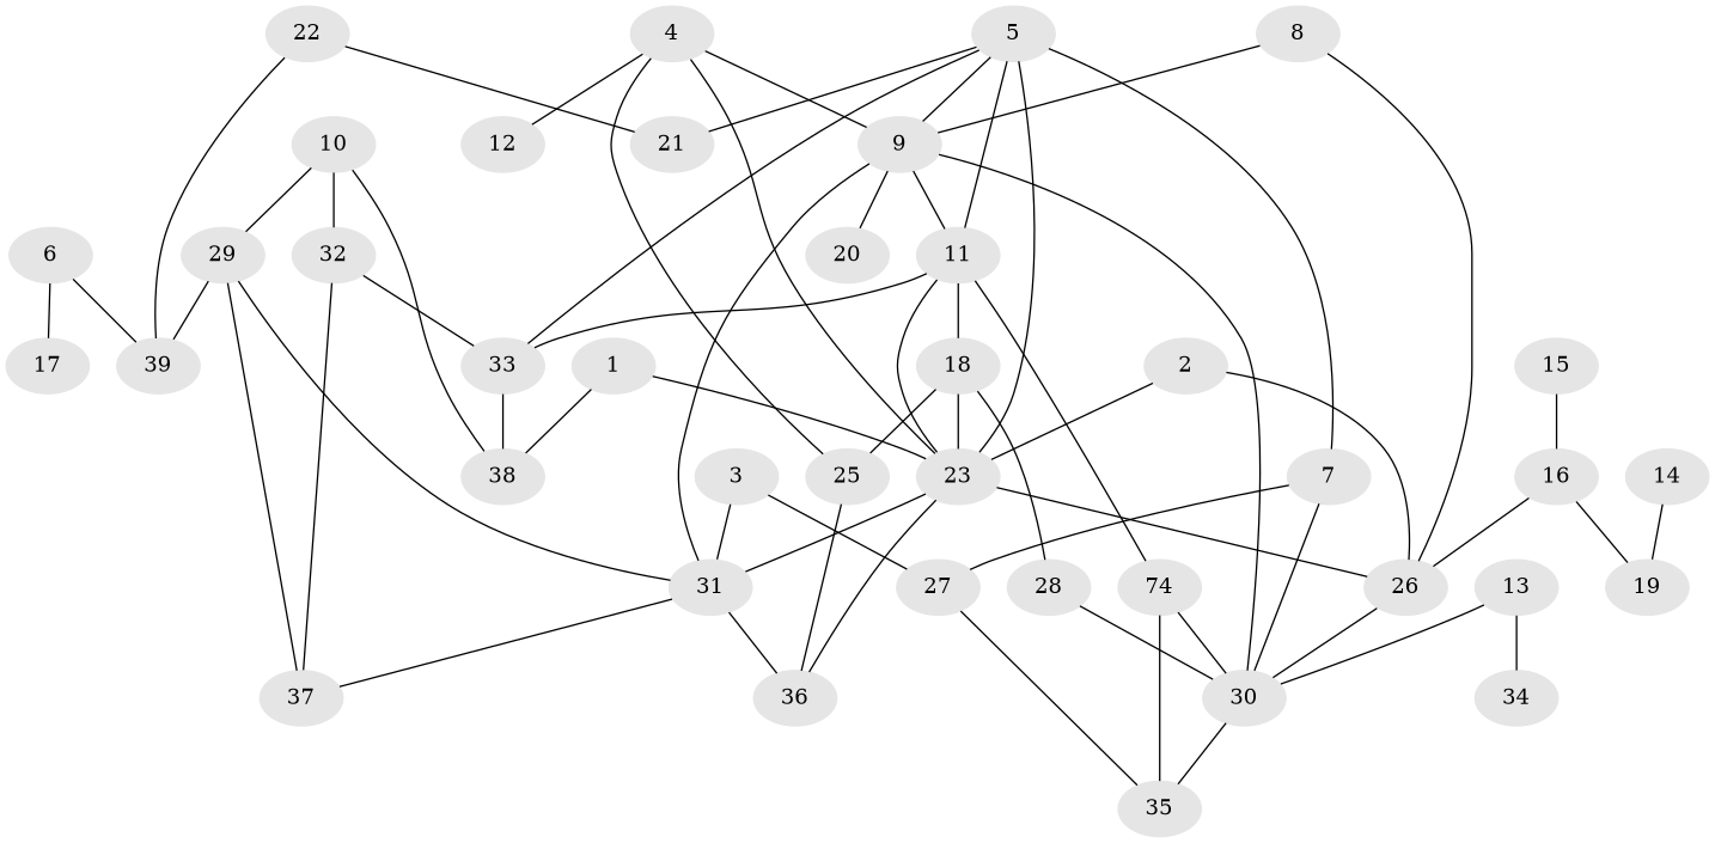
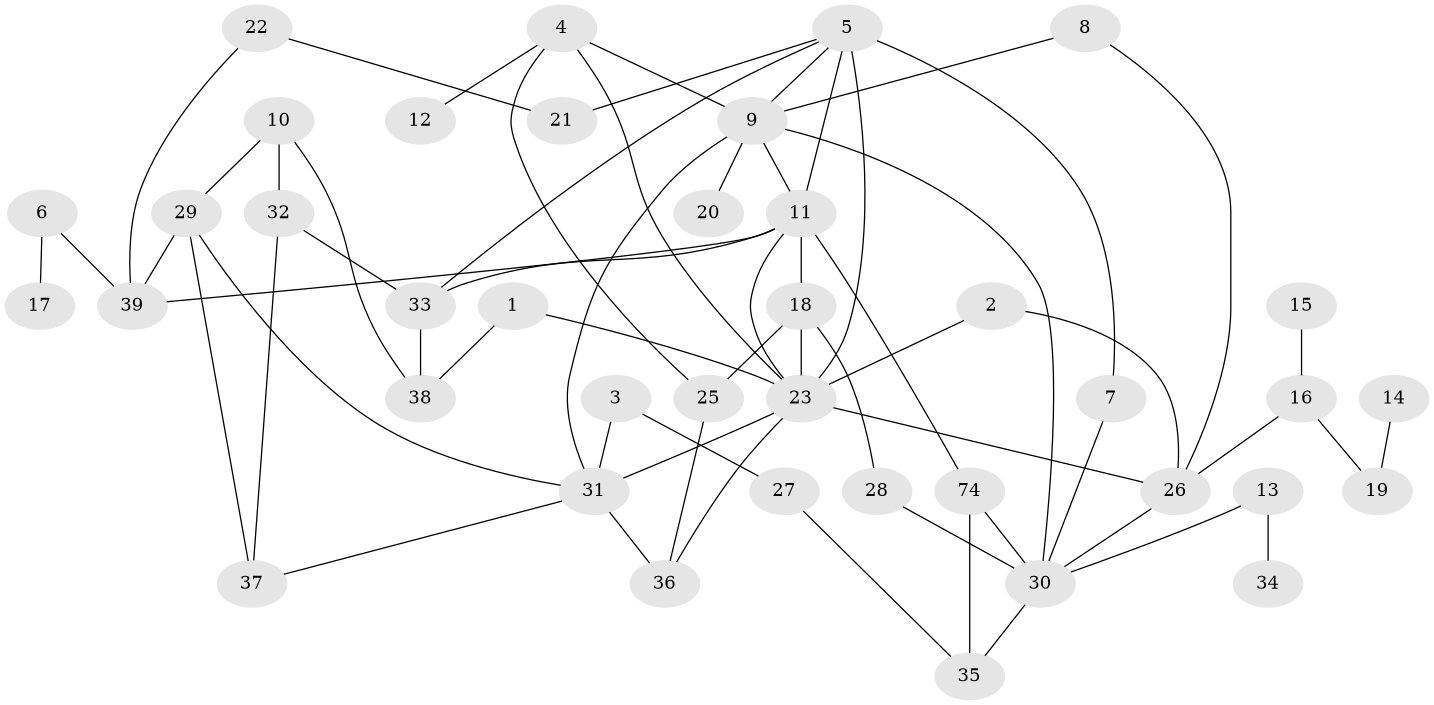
  graph {
    node [color=gray90 style=filled]
    edge [weight=1.0]
    1
    23
    38
    26
    31
    36
    2
    30
    3
    27
    35
    37
    4
    9
    12
    25
    11
    20
    5
    7
    21
    33
    39
    18
    n25 [label=74]
    6
    17
    8
    10
    29
    32
    28
    13
    34
    14
    19
    15
    16
    22
    1 -- 23 [weight=2.0]
    1 -- 38
    23 -- 26
    23 -- 31 [weight=2.0]
    23 -- 36
    26 -- 30
    31 -- 36
    31 -- 37
    2 -- 23
    2 -- 26
    30 -- 35
    3 -- 31
    3 -- 27
    27 -- 35
    4 -- 23
    4 -- 9
    4 -- 12
    4 -- 25
    9 -- 31
    9 -- 30
    9 -- 11
    9 -- 20 [weight=2.0]
    25 -- 36
    11 -- 23
    11 -- 33
+   11 -- 39
    11 -- 18
    11 -- n25
    5 -- 23 [weight=3.0]
    5 -- 9
    5 -- 11
    5 -- 7
    5 -- 21
    5 -- 33
    7 -- 30
-   7 -- 27
    33 -- 38
    18 -- 23
    18 -- 25
    18 -- 28
    n25 -- 30
    n25 -- 35
    6 -- 39
    6 -- 17
    8 -- 26
    8 -- 9
    10 -- 38
    10 -- 29
    10 -- 32
    29 -- 31
    29 -- 37
    29 -- 39
    32 -- 37
    32 -- 33
    28 -- 30
    13 -- 30
    13 -- 34
    14 -- 19
    15 -- 16
    16 -- 26
    16 -- 19
    22 -- 21
    22 -- 39
  }
